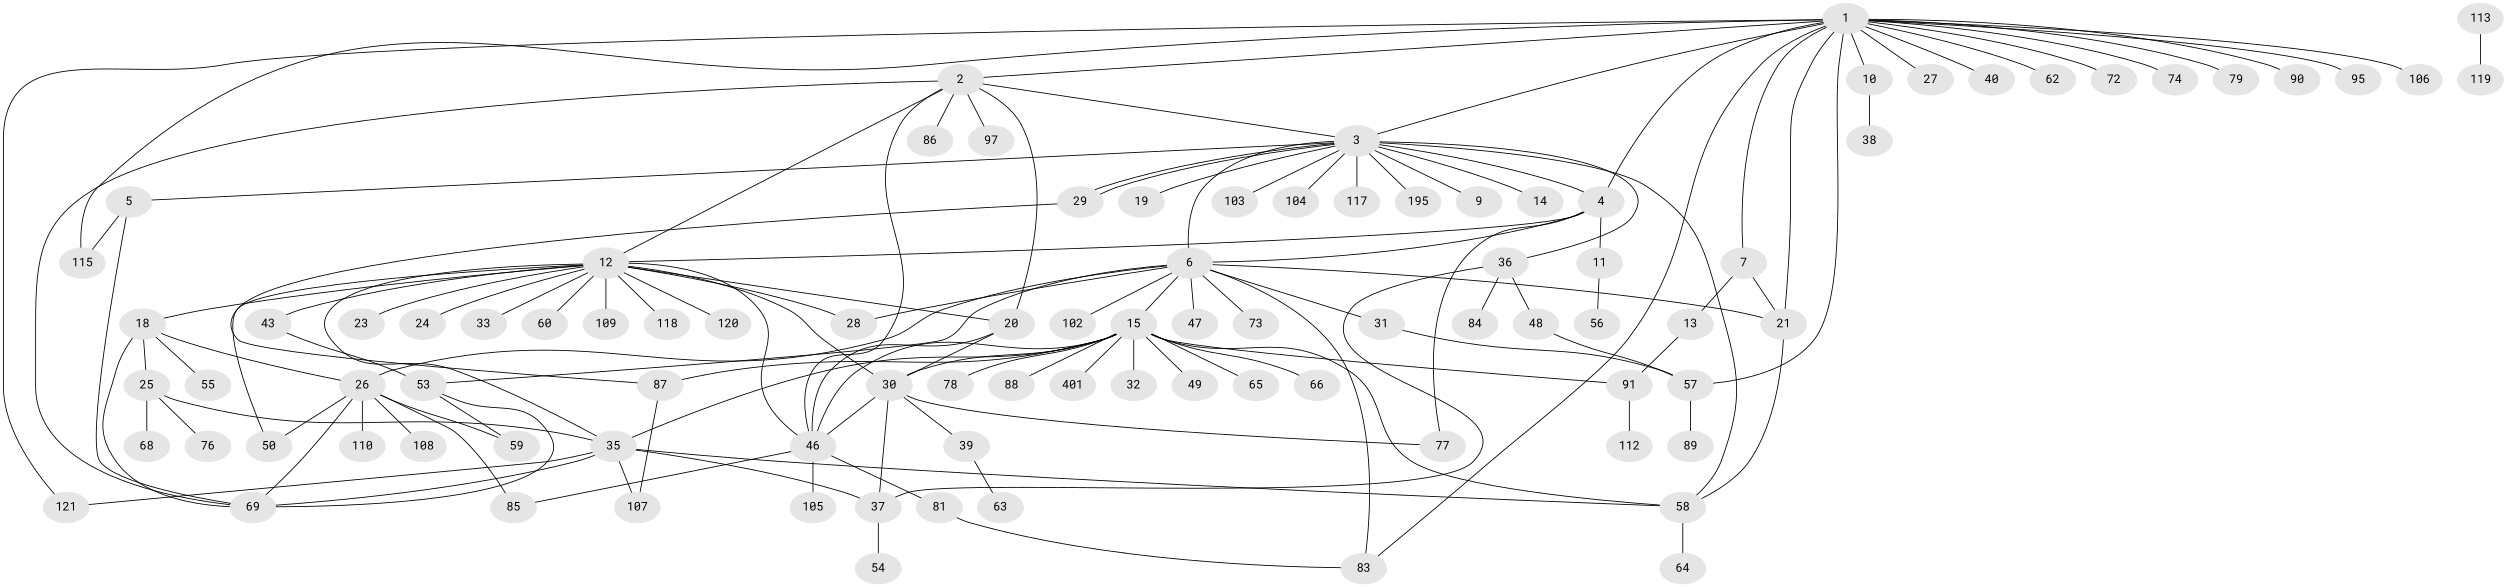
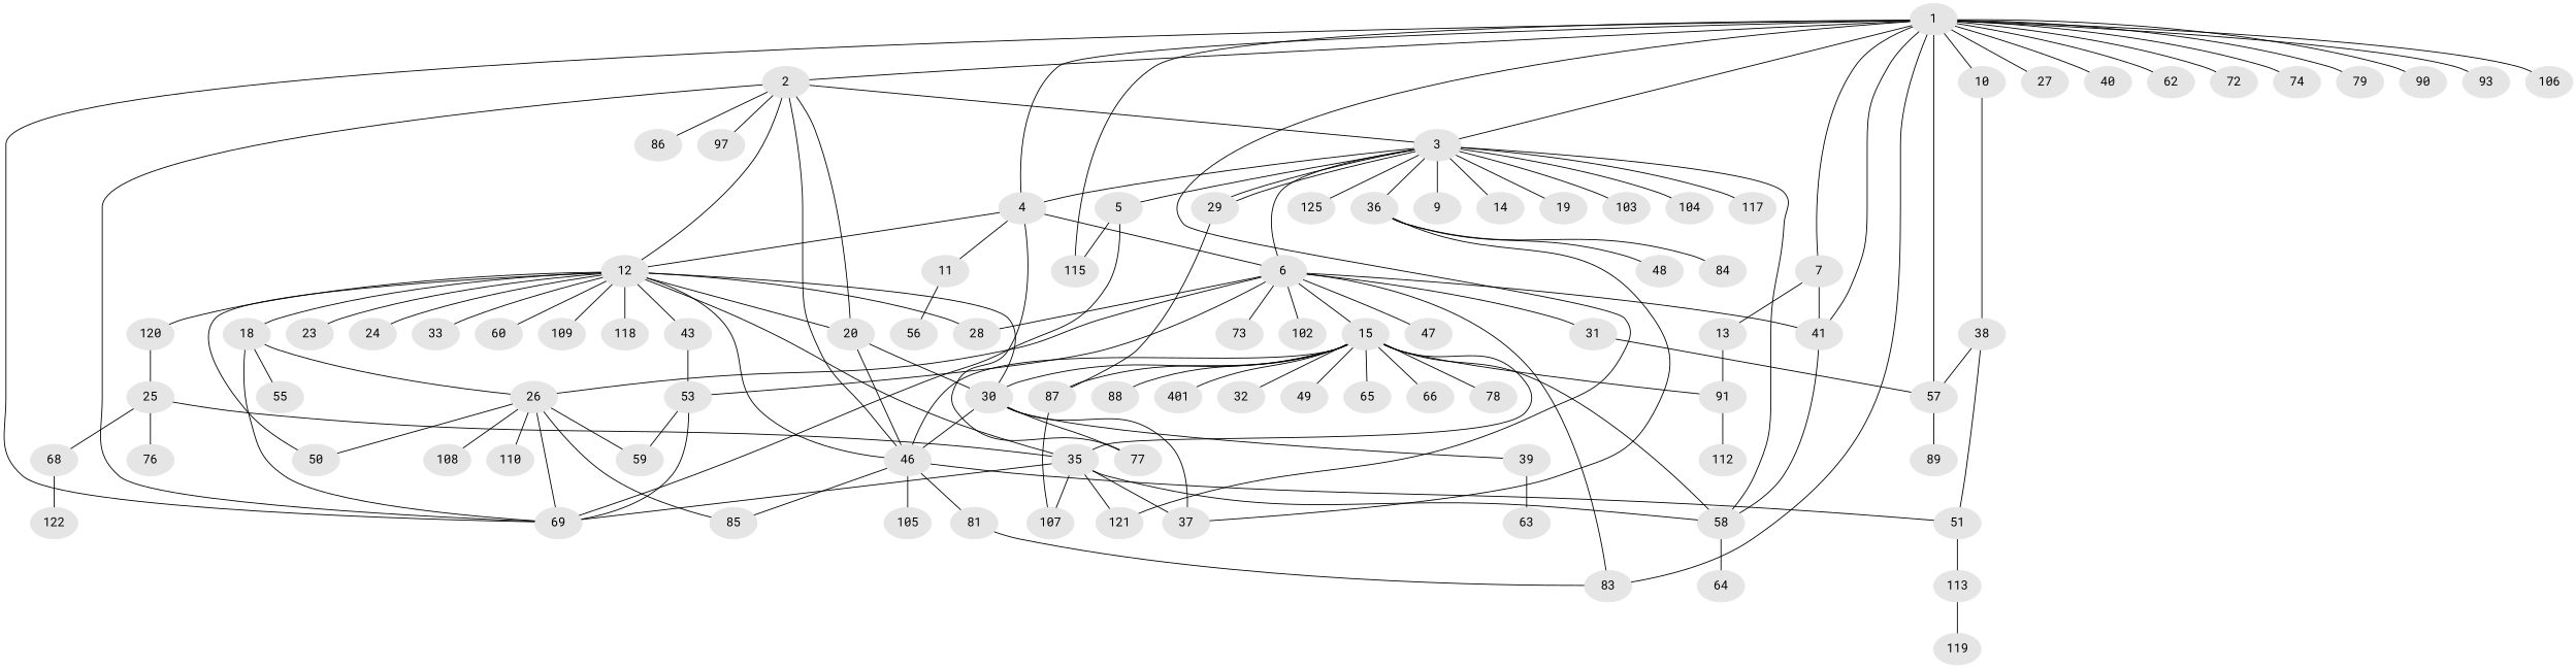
  graph {
    fontname="Roboto Mono"
    node [color=gray90 fontname="Roboto Mono" style=filled]
    edge [fontname="Roboto Mono"]
    1 [super="+45"]
    2 [super="+21"]
    3 [super="+16"]
    4 [super="+8"]
    7 [super="+70"]
    10 [super="+67"]
    27
    40
-   41 [label=21]
+   41
    57 [super="+80"]
    62
    69
    72 [super="+114"]
    74
    79
    83 [super="+126"]
    90
-   95
+   95 [label=93]
    106
    115
    121
    12 [super="+34"]
    20
    46 [super="+75"]
    86 [super="+93"]
    97
    5
    6 [super="+96"]
    9
    14
    19
    29 [super="+42"]
    36 [super="+100"]
    58 [super="+98"]
    103
    104
    117
-   125 [label=195]
+   125
    11
    77
    13
    38
    30 [super="+61"]
    37 [super="+44"]
    39 [super="+82"]
    89
    28
    18 [super="+22"]
    23
    24
    33
    35 [super="+94"]
    43
    50
    60
    109
    118
    120
    85
+   51 [super="+99"]
    81
    105
    15 [super="+71"]
    26 [super="+123"]
    31
    47
    53 [super="+92"]
    73
    102 [super="+124"]
    87
    48
    84
    64
    56
    91
    32
    49
    65
    66
    78
    88
    n82 [label=401]
    59
    108
    110
    25 [super="+52"]
    55
    107
    112
    68
    76
-   54
+   122
    63
    113 [super="+116"]
    119
    1 -- 2
    1 -- 3 [weight=2]
    1 -- 4
    1 -- 7
    1 -- 10 [weight=2]
    1 -- 27
    1 -- 40
    1 -- 41
    1 -- 57 [weight=2]
    1 -- 62
+   1 -- 69
    1 -- 72
    1 -- 74
    1 -- 79
    1 -- 83
    1 -- 90
    1 -- 95
    1 -- 106
    1 -- 115
    1 -- 121
    2 -- 3
    2 -- 69
    2 -- 12
    2 -- 20
    2 -- 46
    2 -- 86
    2 -- 97
    3 -- 4
    3 -- 5
    3 -- 6
    3 -- 9
    3 -- 14
    3 -- 19
    3 -- 29
    3 -- 29
    3 -- 36
    3 -- 58
    3 -- 103
    3 -- 104
    3 -- 117
    3 -- 125
    4 -- 12
    4 -- 6
    4 -- 11
    4 -- 77
    7 -- 41
    7 -- 13
    10 -- 38
    41 -- 58
    57 -- 89
    12 -- 20
    12 -- 46
    12 -- 30
    12 -- 28
    12 -- 18
    12 -- 23
    12 -- 24
    12 -- 33
    12 -- 35
    12 -- 43
    12 -- 50
    12 -- 60
    12 -- 109
    12 -- 118
    12 -- 120
    20 -- 46
    20 -- 30
    46 -- 85
+   46 -- 51
    46 -- 81
    46 -- 105
    5 -- 69
    5 -- 115
    6 -- 41
    6 -- 83
    6 -- 28
    6 -- 15
    6 -- 26
    6 -- 31
    6 -- 47
    6 -- 53
    6 -- 73
    6 -- 102
    29 -- 87
    36 -- 37
    36 -- 48
    36 -- 84
    58 -- 64
    11 -- 56
    13 -- 91
-   48 -- 57
+   38 -- 57
+   38 -- 51
    30 -- 46
    30 -- 77
    30 -- 37
    30 -- 39
-   37 -- 54
    39 -- 63
    18 -- 69
    18 -- 26
-   18 -- 25
+   120 -- 25
    18 -- 55
    35 -- 69
    35 -- 121
    35 -- 58
    35 -- 37
    35 -- 107
    43 -- 53
+   51 -- 113
    81 -- 83
    15 -- 46 [weight=2]
    15 -- 58
    15 -- 30
    15 -- 35 [weight=2]
    15 -- 87
    15 -- 91 [weight=2]
    15 -- 32
    15 -- 49
    15 -- 65
    15 -- 66
    15 -- 78
    15 -- 88
    15 -- n82
    26 -- 69
    26 -- 50
    26 -- 85
    26 -- 59
    26 -- 108
    26 -- 110
    31 -- 57
    53 -- 69
    53 -- 59
    87 -- 107
    91 -- 112
    25 -- 35
    25 -- 68
    25 -- 76
+   68 -- 122
    113 -- 119
  }
